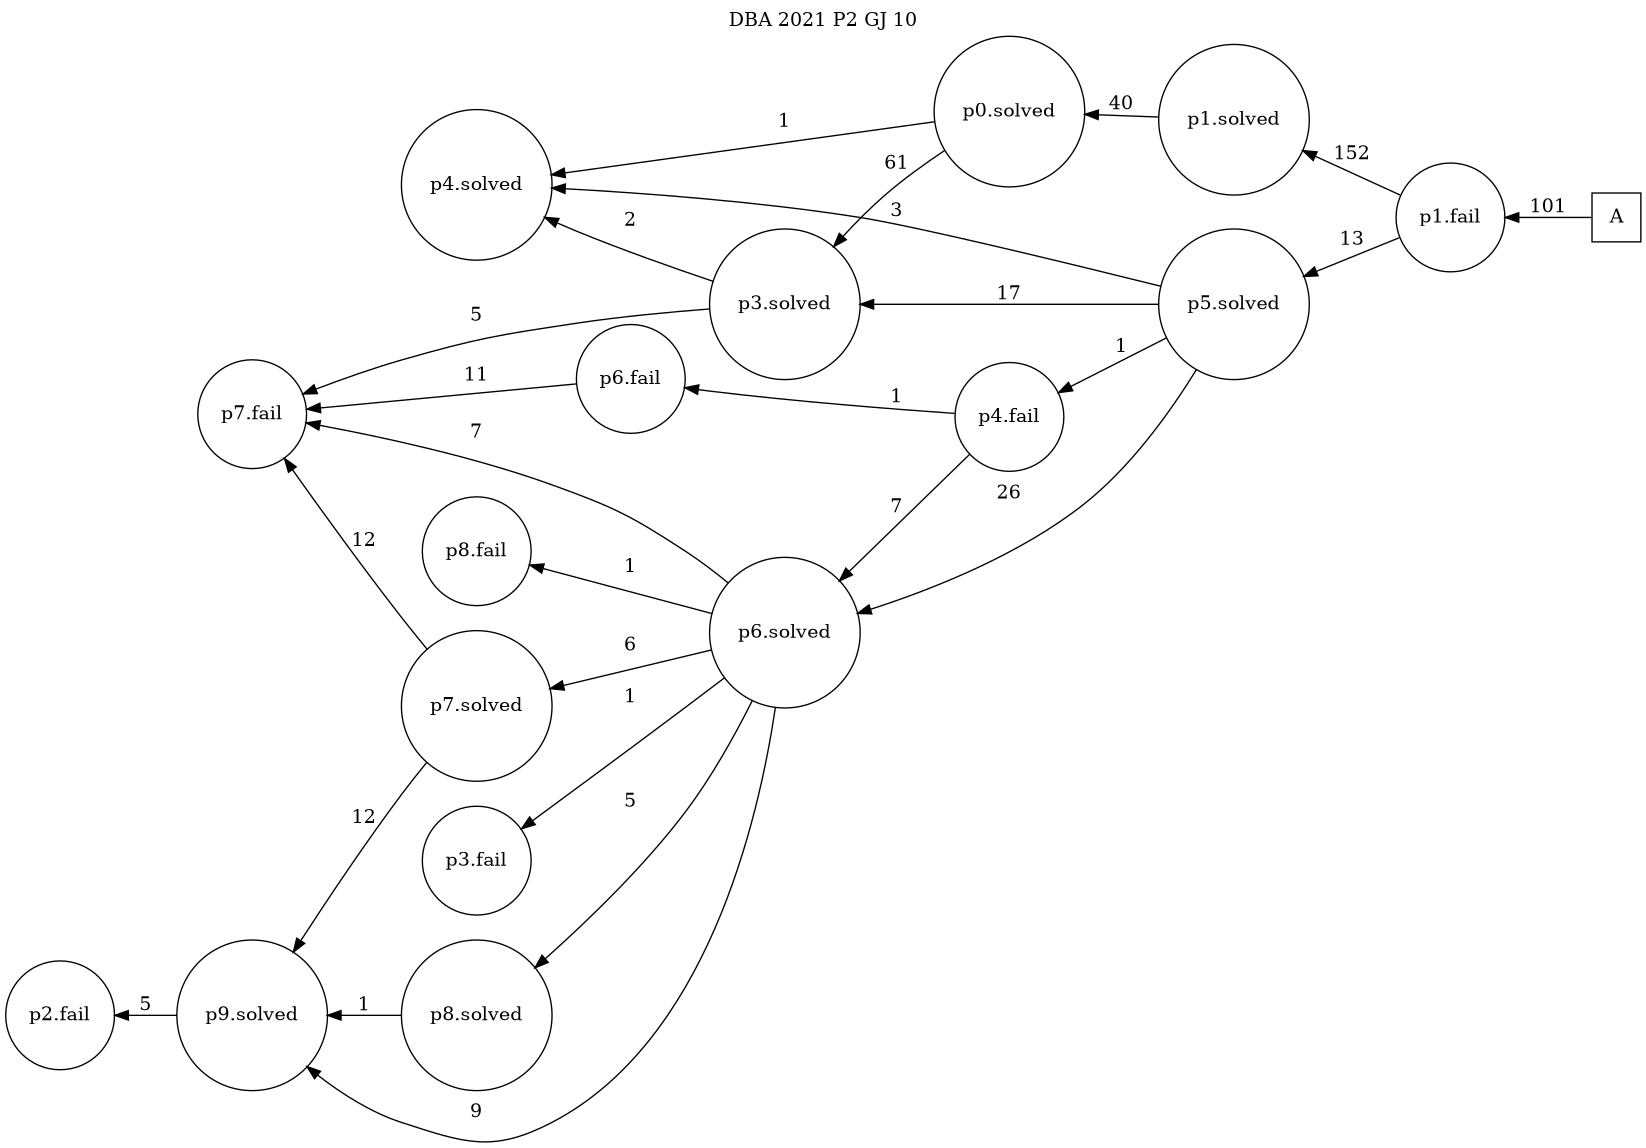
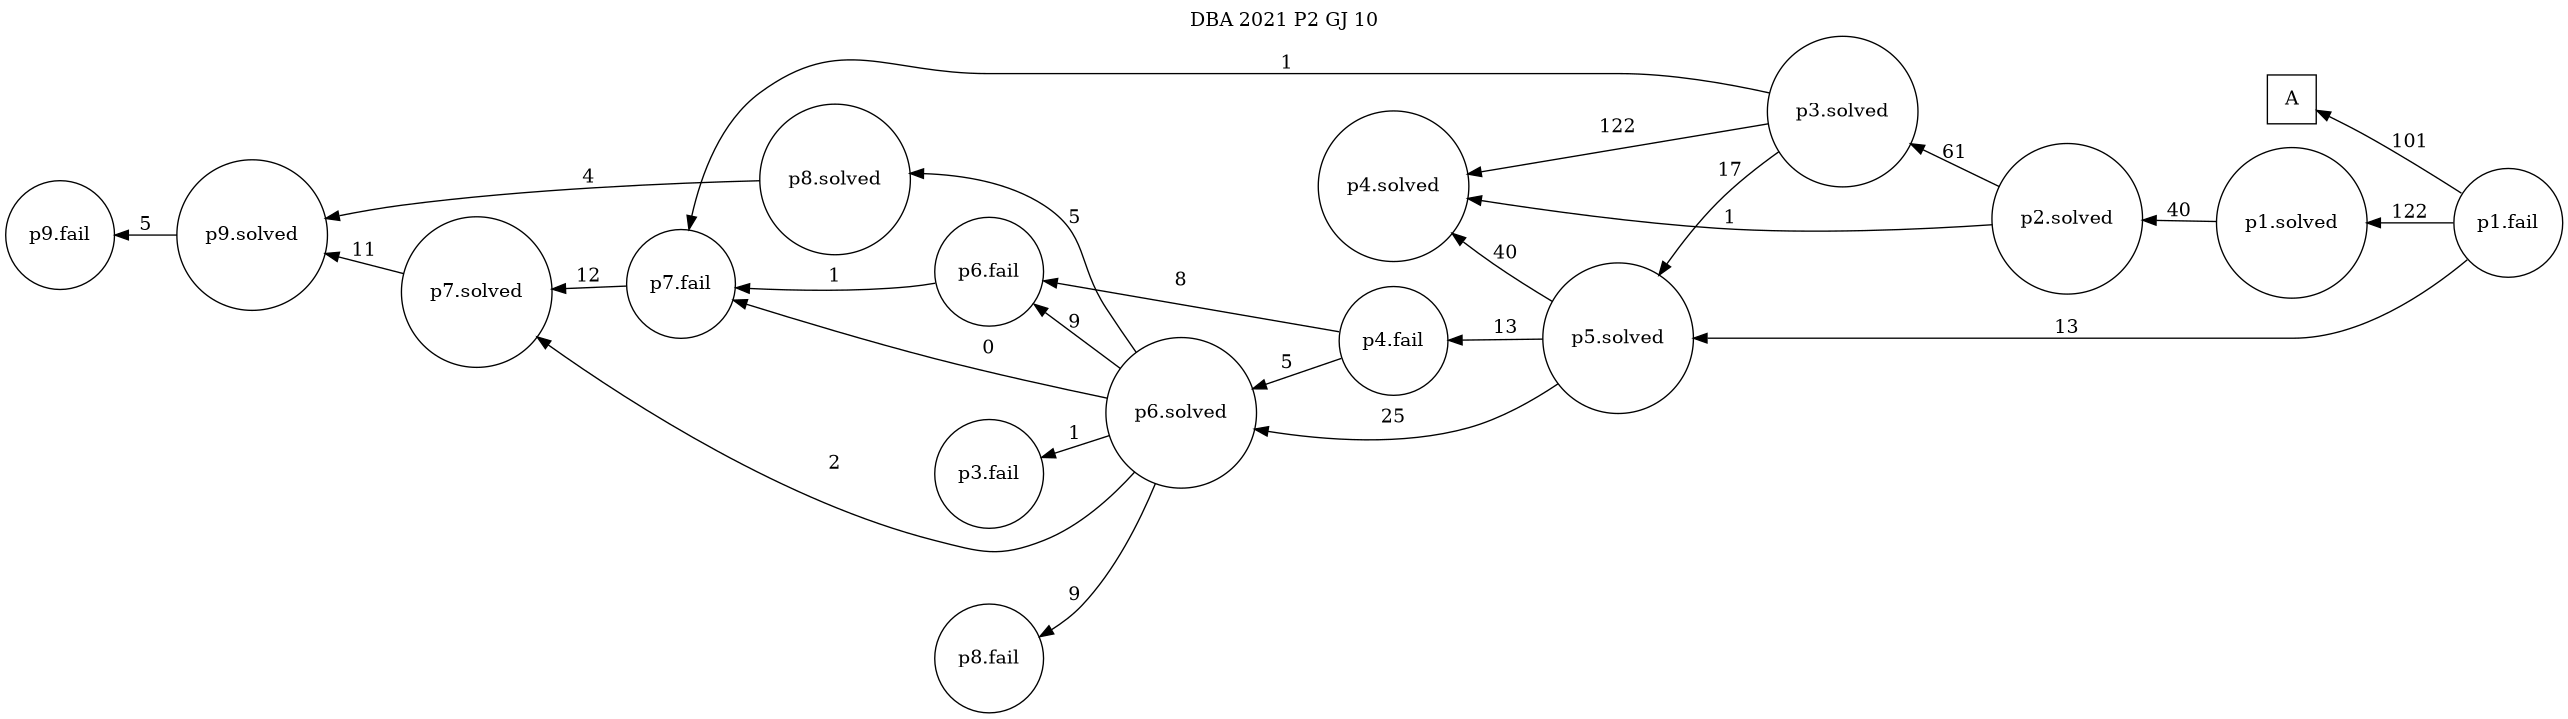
  digraph {
    label=" DBA 2021 P2 GJ 10 "
    labelloc=tl
    rankdir=RL
    node [shape=circle]
    n1 [label=A shape=square]
    n2 [label="p1.fail"]
    n3 [label="p1.solved"]
    n4 [label="p5.solved"]
-   n5 [label="p0.solved"]
+   n5 [label="p2.solved"]
    n6 [label="p3.solved"]
    n7 [label="p4.solved"]
    n8 [label="p7.fail"]
    n9 [label="p6.solved"]
    n10 [label="p4.fail"]
    n11 [label="p7.solved"]
    n12 [label="p6.fail"]
    n13 [label="p3.fail"]
    n14 [label="p8.fail"]
    n15 [label="p8.solved"]
    n16 [label="p9.solved"]
-   n17 [label="p2.fail"]
-   n1 -> n2 [label=101]
-   n2 -> n3 [label=152]
+   n17 [label="p9.fail"]
+   n2 -> n1 [label=101]
+   n2 -> n3 [label=122]
    n2 -> n4 [label=13]
    n3 -> n5 [label=40]
-   n4 -> n7 [label=3]
-   n4 -> n9 [label=26]
-   n4 -> n10 [label=1]
+   n4 -> n7 [label=40]
+   n4 -> n9 [label=25]
+   n4 -> n10 [label=13]
    n5 -> n6 [label=61]
    n5 -> n7 [label=1]
-   n4 -> n6 [label=17]
-   n6 -> n7 [label=2]
-   n6 -> n8 [label=5]
-   n11 -> n8 [label=12]
-   n9 -> n8 [label=7]
-   n9 -> n11 [label=6]
-   n9 -> n16 [label=9]
+   n6 -> n4 [label=17]
+   n6 -> n7 [label=122]
+   n6 -> n8 [label=1]
+   n8 -> n11 [label=12]
+   n9 -> n8 [label=0]
+   n9 -> n11 [label=2]
+   n9 -> n12 [label=9]
    n9 -> n13 [label=1]
-   n9 -> n14 [label=1]
+   n9 -> n14 [label=9]
    n9 -> n15 [label=5]
-   n10 -> n9 [label=7]
-   n10 -> n12 [label=1]
-   n11 -> n16 [label=12]
-   n12 -> n8 [label=11]
-   n15 -> n16 [label=1]
+   n10 -> n9 [label=5]
+   n10 -> n12 [label=8]
+   n11 -> n16 [label=11]
+   n12 -> n8 [label=1]
+   n15 -> n16 [label=4]
    n16 -> n17 [label=5]
  }
